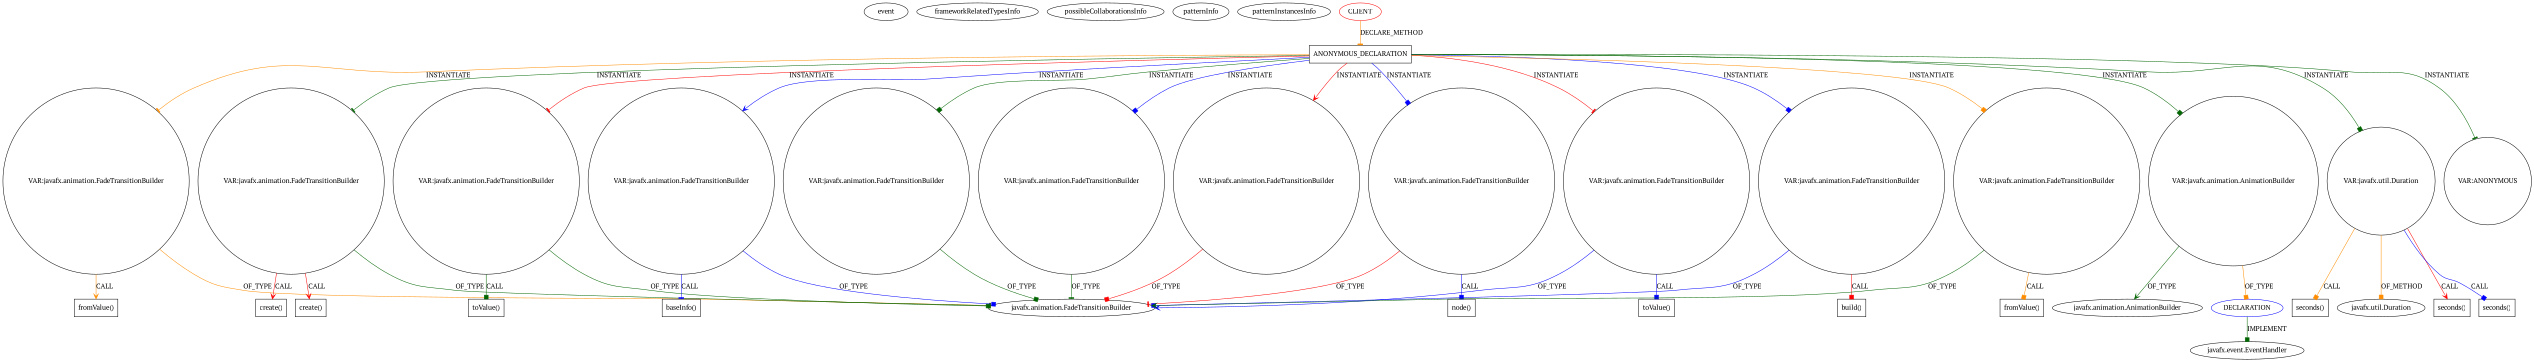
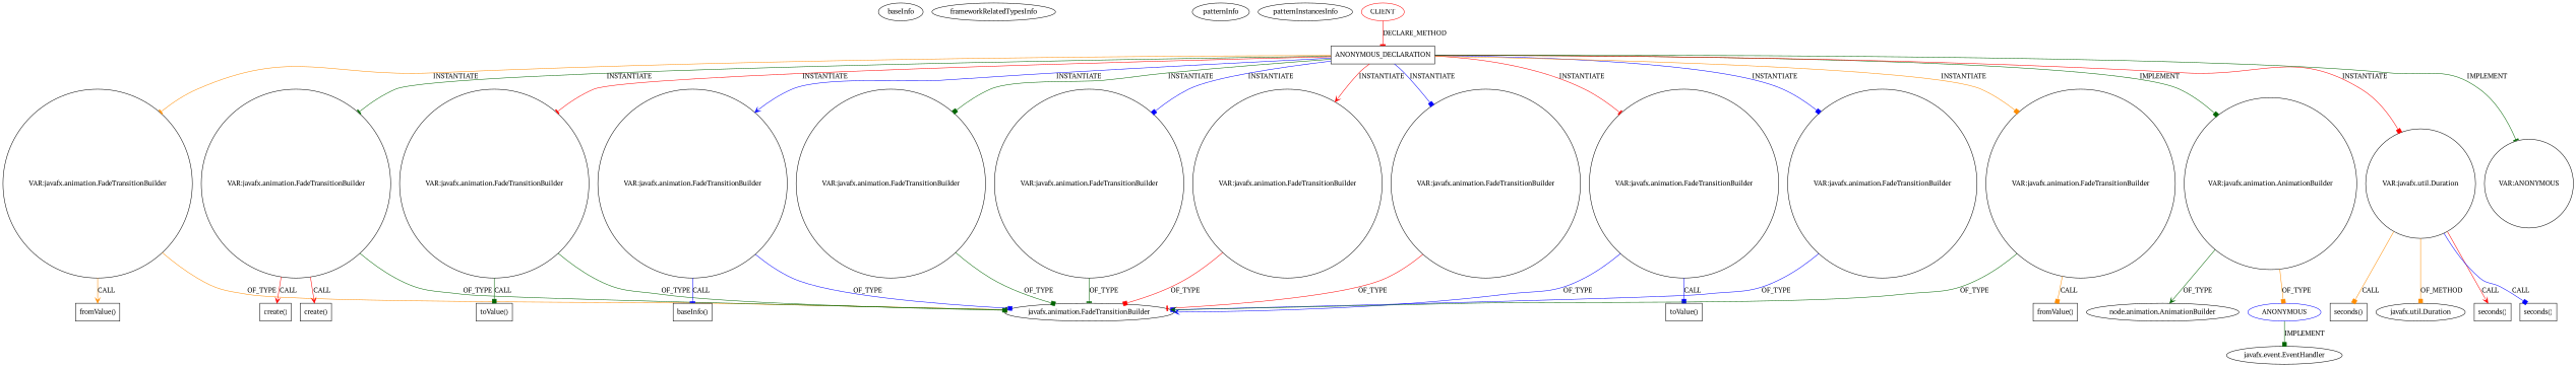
  digraph {
    fontname="PT Serif"
    node [fontname="PT Serif" isFrameworkType=false vertexType=VARIABLE_EXPRESION shape=circle]
    edge [arrowhead=box color=darkgreen fontname="PT Serif"]
-   baseInfo [category=pattern graphId=4379 isAnonymous=false possibleRelation=false label=event isFrameworkType="" vertexType="" shape=""]
+   baseInfo [category=pattern graphId=4379 isAnonymous=false possibleRelation=false isFrameworkType="" vertexType="" shape=""]
    frameworkRelatedTypesInfo [isFrameworkType="" vertexType="" shape=""]
-   possibleCollaborationsInfo [isFrameworkType="" vertexType="" shape=""]
    patternInfo [frequency=2.0 patternRootClient=0 isFrameworkType="" vertexType="" shape=""]
    patternInstancesInfo [0="7thwheel-medaka-chan~/7thwheel-medaka-chan/medaka-chan-master/src/seventhwheel/pos/controller/MainController.java~MainController~25" 1="Maxxa-MT-common~/Maxxa-MT-common/MT-common-master/src/cz/commons/example/graphics/branchNode/BranchElementExample.java~BranchElementExample~916" isFrameworkType="" vertexType="" shape=""]
    n6 [label="javafx.animation.FadeTransitionBuilder" vertexType=FRAMEWORK_CLASS_TYPE shape=""]
    n7 [label="VAR:javafx.animation.FadeTransitionBuilder"]
    n8 [label="fromValue()" shape=box vertexType=INSIDE_CALL]
    n9 [label=ANONYMOUS_DECLARATION shape=box vertexType=CLIENT_METHOD_DECLARATION]
    n10 [label="VAR:javafx.animation.AnimationBuilder"]
    n11 [label="VAR:javafx.util.Duration"]
    n12 [label="VAR:javafx.animation.FadeTransitionBuilder"]
    n13 [label="VAR:javafx.animation.FadeTransitionBuilder"]
    n14 [label="VAR:javafx.animation.FadeTransitionBuilder"]
    n15 [label="VAR:javafx.animation.FadeTransitionBuilder"]
    n16 [label="VAR:javafx.animation.FadeTransitionBuilder"]
    n17 [label="VAR:javafx.animation.FadeTransitionBuilder"]
    n18 [label="VAR:javafx.animation.FadeTransitionBuilder"]
    n19 [label="VAR:javafx.animation.FadeTransitionBuilder"]
    n20 [label="VAR:javafx.animation.FadeTransitionBuilder"]
    n21 [label="VAR:javafx.animation.FadeTransitionBuilder"]
    n22 [label="VAR:ANONYMOUS"]
-   n23 [label="javafx.animation.AnimationBuilder" vertexType=FRAMEWORK_CLASS_TYPE shape=""]
-   n24 [color=blue label=DECLARATION vertexType=REFERENCE_ANONYMOUS_DECLARATION shape=""]
+   n23 [label="node.animation.AnimationBuilder" vertexType=FRAMEWORK_CLASS_TYPE shape=""]
+   n24 [color=blue label=ANONYMOUS vertexType=REFERENCE_ANONYMOUS_DECLARATION shape=""]
    n25 [label="seconds()" shape=box vertexType=INSIDE_CALL]
    n26 [label="seconds()" shape=box vertexType=INSIDE_CALL]
    n27 [label="seconds()" shape=box vertexType=INSIDE_CALL]
    n28 [label="javafx.util.Duration" vertexType=FRAMEWORK_CLASS_TYPE shape=""]
    n29 [label="create()" shape=box vertexType=INSIDE_CALL]
    n30 [label="create()" shape=box vertexType=INSIDE_CALL]
    n31 [label="toValue()" shape=box vertexType=INSIDE_CALL]
    n32 [label="toValue()" shape=box vertexType=INSIDE_CALL]
    n33 [label="baseInfo()" shape=box vertexType=INSIDE_CALL]
-   n34 [label="node()" shape=box vertexType=INSIDE_CALL]
-   n35 [label="build()" shape=box vertexType=INSIDE_CALL]
    n36 [label="fromValue()" shape=box vertexType=INSIDE_CALL]
    n37 [color=red label=CLIENT vertexType=ROOT_CLIENT_CLASS_DECLARATION shape=""]
    n38 [label="javafx.event.EventHandler" vertexType=FRAMEWORK_INTERFACE_TYPE shape=""]
    n7 -> n6 [arrowhead=tee color=darkorange label=OF_TYPE]
    n7 -> n8 [arrowhead=vee color=darkorange label=CALL]
    n9 -> n7 [arrowhead=tee color=darkorange label=INSTANTIATE]
-   n9 -> n10 [label=INSTANTIATE]
-   n9 -> n11 [label=INSTANTIATE]
+   n9 -> n10 [label=IMPLEMENT]
+   n9 -> n11 [color=red label=INSTANTIATE]
    n9 -> n12 [arrowhead=tee label=INSTANTIATE]
    n9 -> n13 [arrowhead=tee color=red label=INSTANTIATE]
    n9 -> n14 [arrowhead=tee color=red label=INSTANTIATE]
    n9 -> n15 [arrowhead=vee color=blue label=INSTANTIATE]
    n9 -> n16 [color=blue label=INSTANTIATE]
    n9 -> n17 [label=INSTANTIATE]
    n9 -> n18 [color=blue label=INSTANTIATE]
    n9 -> n19 [color=darkorange label=INSTANTIATE]
    n9 -> n20 [color=blue label=INSTANTIATE]
    n9 -> n21 [arrowhead=vee color=red label=INSTANTIATE]
-   n9 -> n22 [arrowhead=tee label=INSTANTIATE]
+   n9 -> n22 [arrowhead=tee label=IMPLEMENT]
    n10 -> n23 [arrowhead=vee label=OF_TYPE]
    n10 -> n24 [color=darkorange label=OF_TYPE]
    n11 -> n25 [arrowhead=vee color=red label=CALL]
    n11 -> n26 [color=blue label=CALL]
    n11 -> n27 [color=darkorange label=CALL]
    n11 -> n28 [color=darkorange label=OF_METHOD]
    n12 -> n6 [arrowhead=tee label=OF_TYPE]
    n12 -> n29 [arrowhead=vee color=red label=CALL]
    n12 -> n30 [arrowhead=vee color=red label=CALL]
    n13 -> n6 [label=OF_TYPE]
    n13 -> n31 [label=CALL]
    n14 -> n6 [arrowhead=vee color=blue label=OF_TYPE]
    n14 -> n32 [color=blue label=CALL]
    n15 -> n6 [color=blue label=OF_TYPE]
    n15 -> n33 [arrowhead=tee color=blue label=CALL]
    n16 -> n6 [arrowhead=tee color=red label=OF_TYPE]
-   n16 -> n34 [color=blue label=CALL]
    n17 -> n6 [label=OF_TYPE]
    n18 -> n6 [color=blue label=OF_TYPE]
-   n18 -> n35 [color=red label=CALL]
    n19 -> n6 [arrowhead=vee label=OF_TYPE]
    n19 -> n36 [color=darkorange label=CALL]
    n20 -> n6 [arrowhead=tee label=OF_TYPE]
    n21 -> n6 [color=red label=OF_TYPE]
    n24 -> n38 [label=IMPLEMENT]
-   n37 -> n9 [arrowhead=tee color=darkorange label=DECLARE_METHOD]
+   n37 -> n9 [arrowhead=tee color=red label=DECLARE_METHOD]
  }
